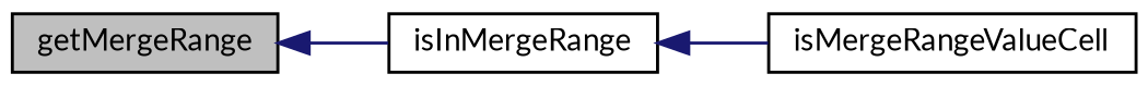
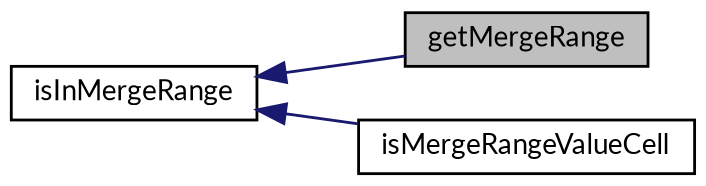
  digraph {
    fontname=Lato
    rankdir=LR
    node [color=black fillcolor=white fontname=Lato fontsize=10 shape=record style=filled]
    edge [color=midnightblue dir=back fontname=Lato fontsize=10 labelfontname=Helvetica labelfontsize=10 style=solid]
    n1 [fillcolor=grey75 fontcolor=black height=0.2 label=getMergeRange width=0.4]
    n2 [height=0.2 label=isInMergeRange width=0.4]
    n3 [height=0.2 label=isMergeRangeValueCell width=0.4]
-   n1 -> n2
+   n2 -> n1
    n2 -> n3
  }
